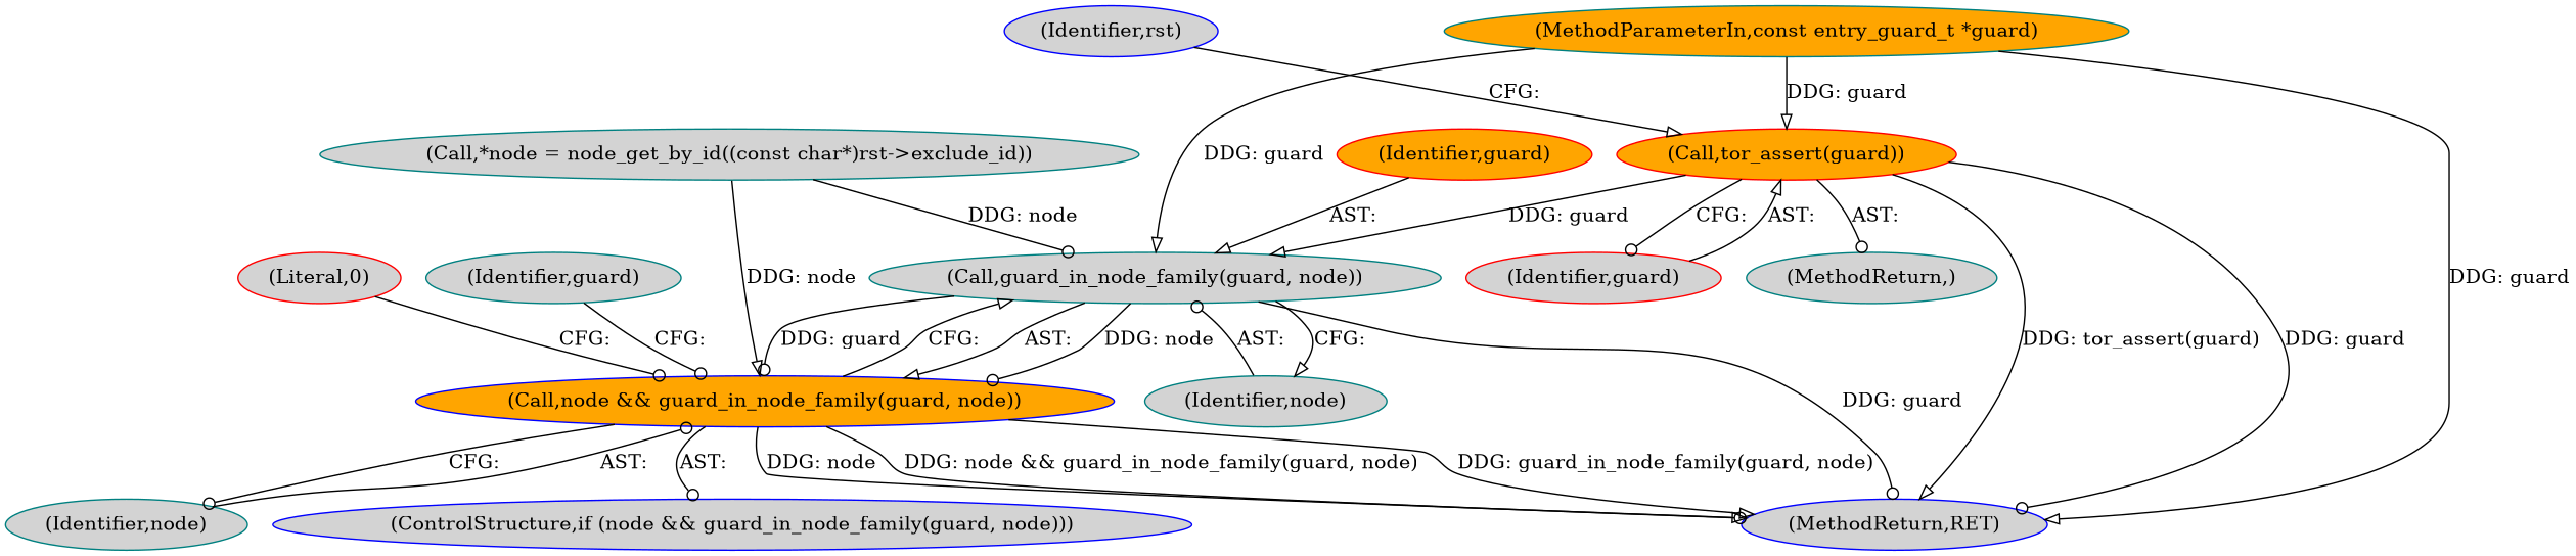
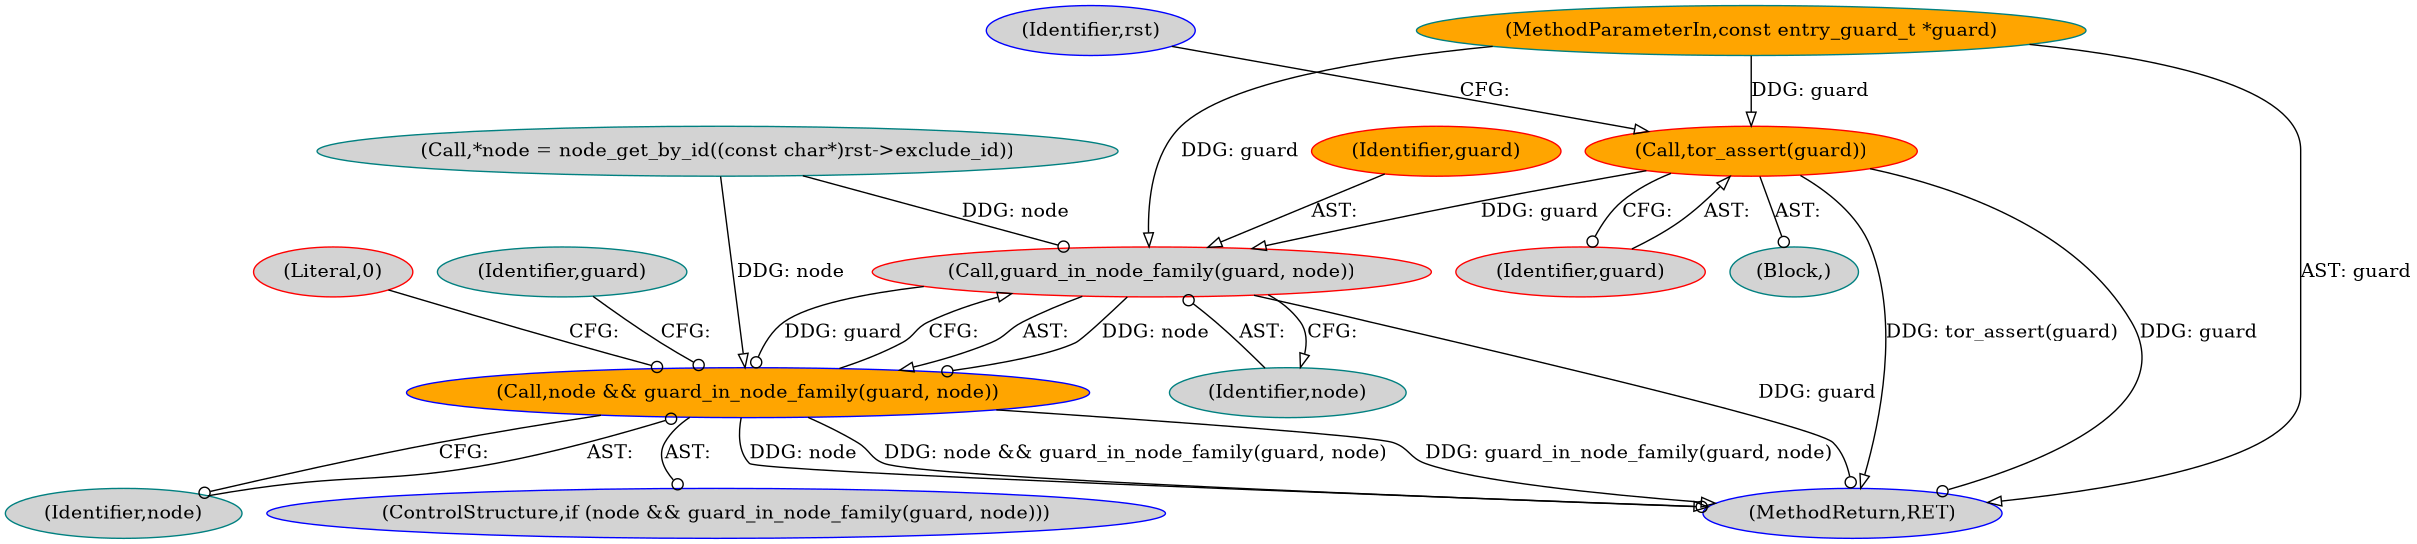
  digraph {
    node [color=teal fillcolor=lightgrey style=filled]
    edge [arrowhead=onormal]
    n1 [color=red fillcolor=orange label="(Call,tor_assert(guard))"]
-   n2 [label="(Call,guard_in_node_family(guard, node))"]
+   n2 [color=red label="(Call,guard_in_node_family(guard, node))"]
    n3 [color=blue label="(MethodReturn,RET)"]
    n4 [color=red label="(Identifier,guard)"]
-   n5 [label="(MethodReturn,)"]
+   n5 [label="(Block,)"]
    n6 [color=blue fillcolor=orange label="(Call,node && guard_in_node_family(guard, node))"]
    n7 [label="(Identifier,node)"]
    n8 [fillcolor=orange label="(MethodParameterIn,const entry_guard_t *guard)"]
    n9 [label="(Identifier,node)"]
    n10 [color=blue label="(ControlStructure,if (node && guard_in_node_family(guard, node)))"]
    n11 [color=red label="(Literal,0)"]
    n12 [color=blue label="(Identifier,rst)"]
    n13 [color=red fillcolor=orange label="(Identifier,guard)"]
    n14 [label="(Identifier,guard)"]
    n15 [label="(Call,*node = node_get_by_id((const char*)rst->exclude_id))"]
    n1 -> n2 [label="DDG: guard"]
    n1 -> n3 [arrowhead=odot label="DDG: guard"]
    n1 -> n3 [label="DDG: tor_assert(guard)"]
    n1 -> n4 [arrowhead=odot label="CFG: "]
    n1 -> n5 [arrowhead=odot label="AST: "]
    n2 -> n3 [arrowhead=odot label="DDG: guard"]
    n2 -> n6 [label="AST: "]
    n2 -> n6 [arrowhead=odot label="DDG: node"]
    n2 -> n6 [arrowhead=odot label="DDG: guard"]
    n2 -> n7 [label="CFG: "]
    n4 -> n1 [label="AST: "]
    n6 -> n2 [label="CFG: "]
    n6 -> n3 [label="DDG: guard_in_node_family(guard, node)"]
    n6 -> n3 [label="DDG: node"]
    n6 -> n3 [arrowhead=odot label="DDG: node && guard_in_node_family(guard, node)"]
    n6 -> n9 [arrowhead=odot label="CFG: "]
    n6 -> n10 [arrowhead=odot label="AST: "]
    n7 -> n2 [arrowhead=odot label="AST: "]
    n8 -> n1 [label="DDG: guard"]
    n8 -> n2 [label="DDG: guard"]
-   n8 -> n3 [label="DDG: guard"]
+   n8 -> n3 [label="AST: guard"]
    n9 -> n6 [arrowhead=odot label="AST: "]
    n11 -> n6 [arrowhead=odot label="CFG: "]
    n12 -> n1 [label="CFG: "]
    n13 -> n2 [label="AST: "]
    n14 -> n6 [arrowhead=odot label="CFG: "]
    n15 -> n2 [arrowhead=odot label="DDG: node"]
    n15 -> n6 [label="DDG: node"]
  }
